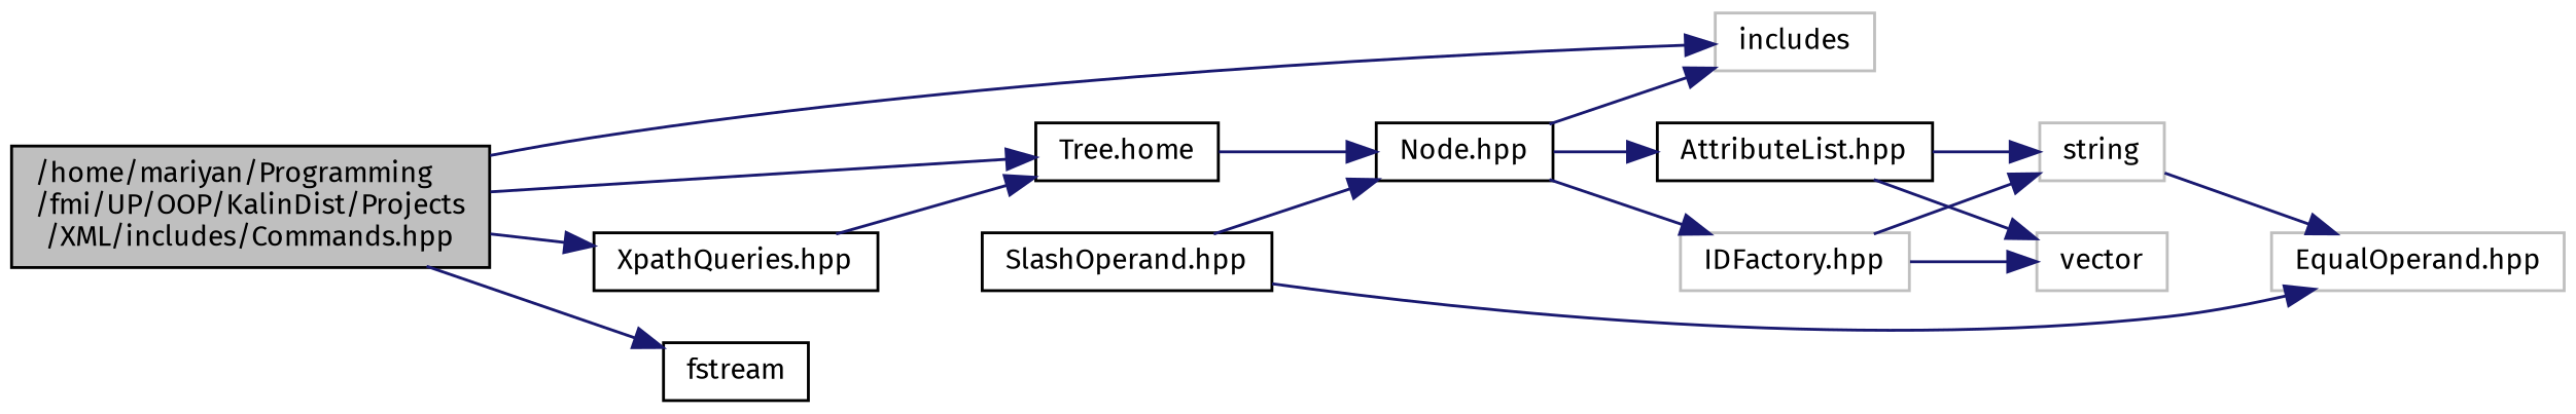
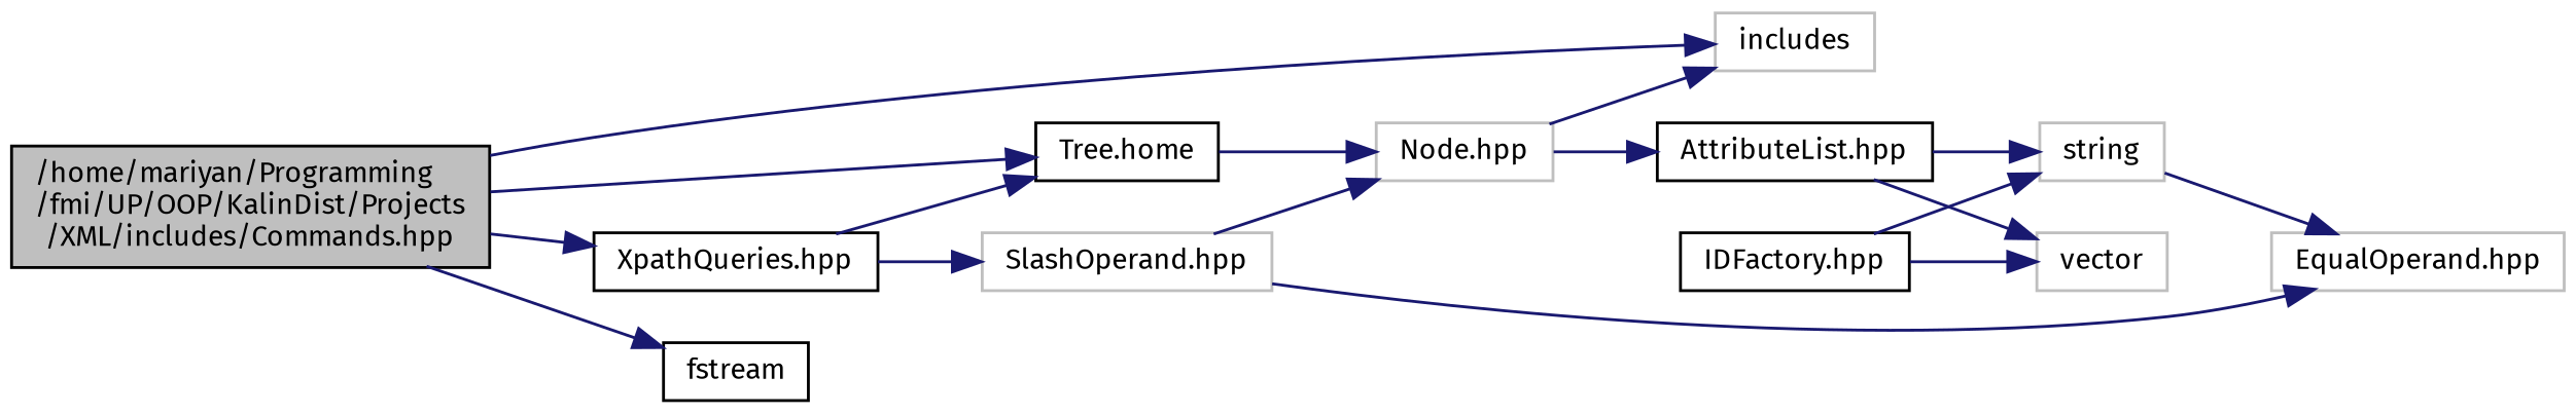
  digraph {
    fontname="Fira Sans"
    rankdir=LR
    node [color=black fillcolor=white fontname="Fira Sans" fontsize=10 shape=record style=filled]
    edge [color=midnightblue fontname="Fira Sans" fontsize=10 labelfontname=Helvetica labelfontsize=10 style=solid]
    n1 [fillcolor=grey75 fontcolor=black height=0.2 label="/home/mariyan/Programming\l/fmi/UP/OOP/KalinDist/Projects\l/XML/includes/Commands.hpp" width=0.4]
    n2 [color=grey75 height=0.2 label=includes width=0.4]
    n3 [height=0.2 label=fstream width=0.4]
    n4 [height=0.2 label="Tree.home" width=0.4]
    n5 [height=0.2 label="XpathQueries.hpp" width=0.4]
-   n6 [height=0.2 label="Node.hpp" width=0.4]
-   n7 [height=0.2 label="SlashOperand.hpp" width=0.4]
-   n8 [color=grey75 height=0.2 label="IDFactory.hpp" width=0.4]
+   n6 [color=grey75 height=0.2 label="Node.hpp" width=0.4]
+   n7 [color=grey75 height=0.2 label="SlashOperand.hpp" width=0.4]
+   n8 [height=0.2 label="IDFactory.hpp" width=0.4]
    n9 [height=0.2 label="AttributeList.hpp" width=0.4]
    n10 [color=grey75 height=0.2 label=vector width=0.4]
    n11 [color=grey75 height=0.2 label=string width=0.4]
    n12 [color=grey75 height=0.2 label="EqualOperand.hpp" width=0.4]
    n1 -> n2
    n1 -> n3
    n1 -> n4
    n1 -> n5
    n4 -> n6
    n5 -> n4
+   n5 -> n7
    n6 -> n2
-   n6 -> n8
    n6 -> n9
    n7 -> n6
    n7 -> n12
    n8 -> n10
    n8 -> n11
    n9 -> n10
    n9 -> n11
    n11 -> n12
  }
